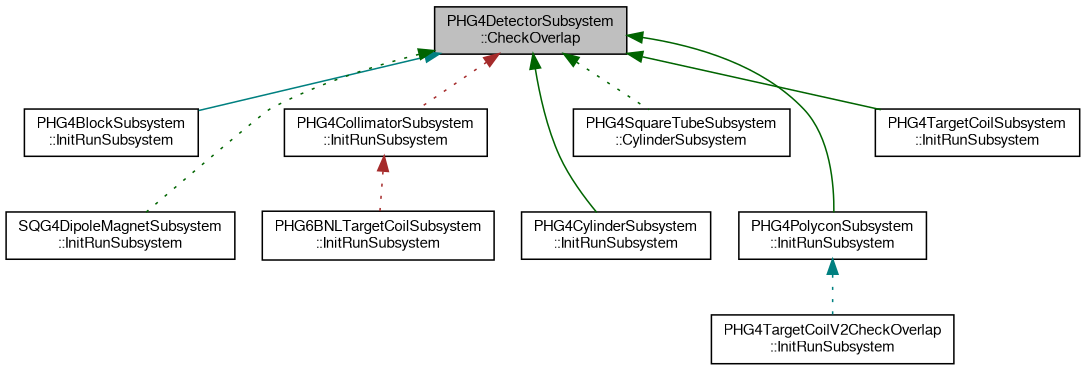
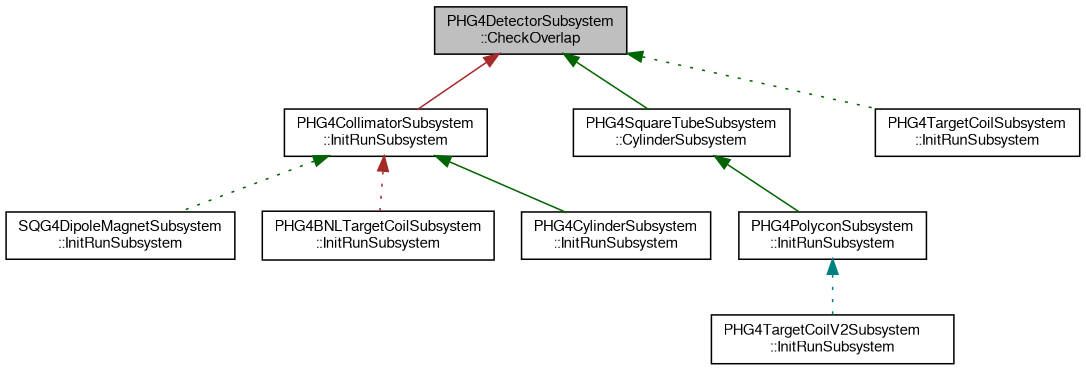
  digraph {
    rankdir=TB
    node [color=black fontname=FreeSans fontsize=10 shape=record]
    edge [color=darkgreen dir=back fontname=FreeSans fontsize=10 labelfontname=FreeSans labelfontsize=10 style=dotted]
    n1 [fillcolor=grey75 fontcolor=black height=0.2 label="PHG4DetectorSubsystem\l::CheckOverlap" style=filled width=0.4]
-   n2 [height=0.2 label="PHG4BlockSubsystem\l::InitRunSubsystem" width=0.4]
    n3 [height=0.2 label="SQG4DipoleMagnetSubsystem\l::InitRunSubsystem" width=0.4]
    n4 [height=0.2 label="PHG4CollimatorSubsystem\l::InitRunSubsystem" width=0.4]
    n5 [height=0.2 label="PHG4SquareTubeSubsystem\l::CylinderSubsystem" width=0.4]
    n6 [height=0.2 label="PHG4PolyconSubsystem\l::InitRunSubsystem" width=0.4]
    n7 [height=0.2 label="PHG4CylinderSubsystem\l::InitRunSubsystem" width=0.4]
    n8 [height=0.2 label="PHG4TargetCoilSubsystem\l::InitRunSubsystem" width=0.4]
-   n9 [height=0.2 label="PHG6BNLTargetCoilSubsystem\l::InitRunSubsystem" width=0.4]
-   n10 [height=0.2 label="PHG4TargetCoilV2CheckOverlap\l::InitRunSubsystem" width=0.4]
-   n1 -> n2 [color=teal style=solid]
-   n1 -> n3
-   n1 -> n4 [color=brown]
-   n1 -> n5
-   n1 -> n6 [style=solid]
-   n1 -> n7 [style=solid]
-   n1 -> n8 [style=solid]
+   n9 [height=0.2 label="PHG4BNLTargetCoilSubsystem\l::InitRunSubsystem" width=0.4]
+   n10 [height=0.2 label="PHG4TargetCoilV2Subsystem\l::InitRunSubsystem" width=0.4]
+   n4 -> n3
+   n1 -> n4 [color=brown style=solid]
+   n1 -> n5 [style=solid]
+   n5 -> n6 [style=solid]
+   n4 -> n7 [style=solid]
+   n1 -> n8
    n4 -> n9 [color=brown]
    n6 -> n10 [color=teal]
  }
